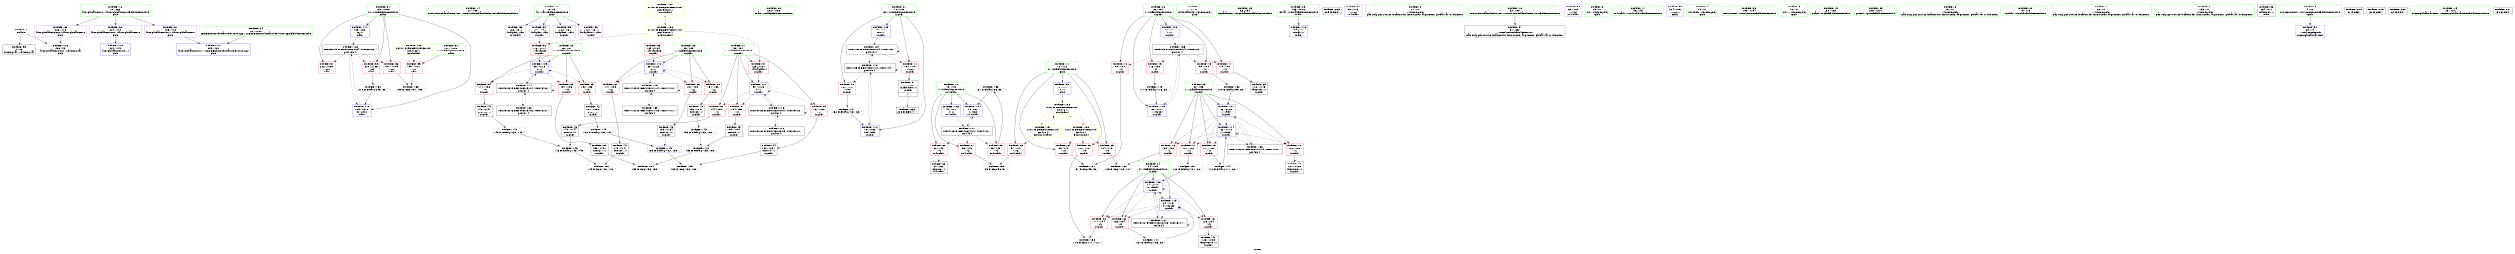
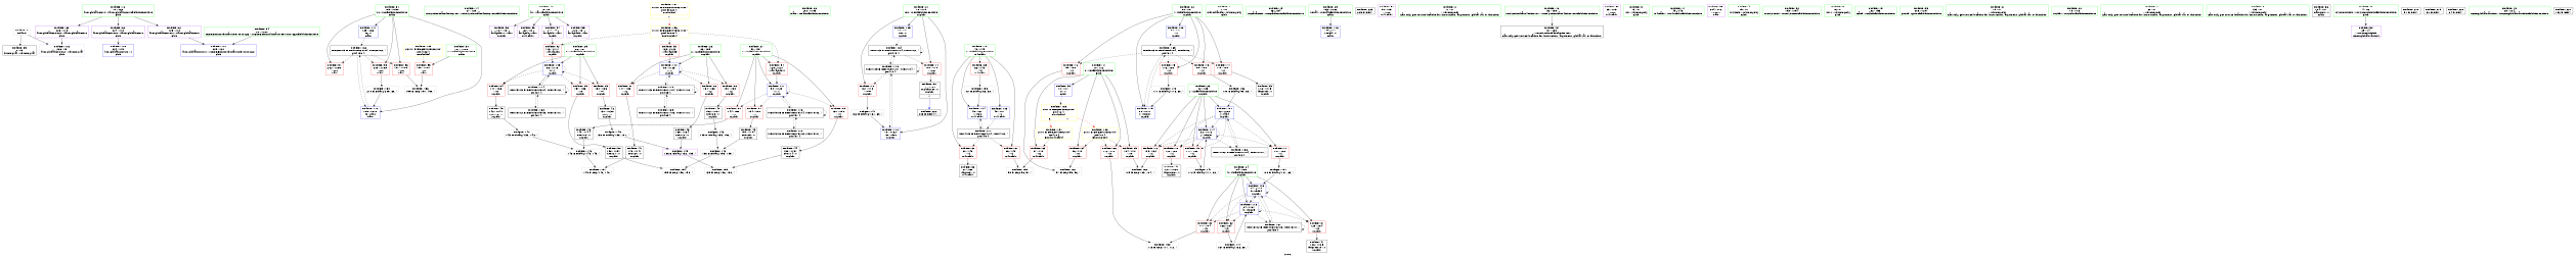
  digraph {
    label=SVFG
    node [color=black shape=record]
    edge [style=solid]
    n1 [color=grey label="{NodeID: 0\nNullPtr}"]
    n2 [label="{NodeID: 35\n2\<--3\ndummyVal\<--dummyVal\n}"]
    n3 [color=blue label="{NodeID: 102\n226\<--3\nllvm.global_ctors_2\<--dummyVal\nGlob }" style=dotted]
    n4 [color=red label="{NodeID: 97\n202\<--189\n\<--tc\nmain\n}"]
    n5 [color=green label="{NodeID: 14\n27\<--28\n_ZNSt8ios_base4InitC1Ev\<--_ZNSt8ios_base4InitC1Ev_field_insensitive\n}"]
    n6 [color=blue label="{NodeID: 111\n90\<--128\nz\<--\n_Z2bfv\n}"]
    n7 [color=red label="{NodeID: 89\n137\<--90\n\<--z\n_Z2bfv\n}"]
    n8 [color=red label="{NodeID: 90\n144\<--90\n\<--z\n_Z2bfv\n}"]
    n9 [color=red label="{NodeID: 91\n154\<--90\n\<--z\n_Z2bfv\n}"]
    n10 [label="{NodeID: 176\nMR_19V_3 = PHI(MR_19V_4, MR_19V_2, )\npts\{91 \}\n}"]
    n11 [label="{NodeID: 44\n138\<--137\nconv14\<--\n_Z2bfv\n}"]
    n12 [label="{NodeID: 46\n145\<--144\nconv18\<--\n_Z2bfv\n}"]
    n13 [label="{NodeID: 49\n155\<--154\nconv25\<--\n_Z2bfv\n}"]
    n14 [label="{NodeID: 170\nMR_19V_2 = PHI(MR_19V_3, MR_19V_1, )\npts\{91 \}\n}"]
    n15 [color=grey label="{NodeID: 155\n139 = cmp(136, 138, )\n}"]
    n16 [color=grey label="{NodeID: 146\n146 = Binary(143, 145, )\n}"]
    n17 [color=grey label="{NodeID: 142\n156 = Binary(153, 155, )\n}"]
    n18 [color=green label="{NodeID: 28\n182\<--183\nmain\<--main_field_insensitive\n}"]
    n19 [label="{NodeID: 42\n131\<--130\nconv\<--\n_Z2bfv\n}"]
    n20 [color=grey label="{NodeID: 145\n132 = Binary(133, 131, )\n}"]
    n21 [color=purple label="{NodeID: 149\n136 = Binary(132, 135, )\n}"]
    n22 [label="{NodeID: 222\n203 = PHI(77, )\n}"]
    n23 [color=purple label="{NodeID: 56\n127\<--8\narrayidx11\<--arr\n_Z2bfv\n}"]
    n24 [color=red label="{NodeID: 94\n128\<--127\n\<--arrayidx11\n_Z2bfv\n}"]
    n25 [color=grey label="{NodeID: 153\n67 = Binary(66, 68, )\n}"]
    n26 [color=blue label="{NodeID: 104\n48\<--67\ni\<--inc\n_Z4readv\n}"]
    n27 [label="{NodeID: 177\nMR_4V_3 = PHI(MR_4V_4, MR_4V_2, )\npts\{49 \}\n}"]
    n28 [color=red label="{NodeID: 67\n56\<--48\n\<--i\n_Z4readv\n}"]
    n29 [color=red label="{NodeID: 68\n60\<--48\n\<--i\n_Z4readv\n}"]
    n30 [color=red label="{NodeID: 69\n66\<--48\n\<--i\n_Z4readv\n}"]
    n31 [color=red label="{NodeID: 70\n161\<--78\n\<--ret\n_Z2bfv\n}"]
    n32 [color=grey label="{NodeID: 141\n162 = Binary(161, 68, )\n}"]
    n33 [color=blue label="{NodeID: 112\n78\<--162\nret\<--inc\n_Z2bfv\n}"]
    n34 [label="{NodeID: 178\nMR_7V_5 = PHI(MR_7V_7, MR_7V_4, )\npts\{79 \}\n}"]
    n35 [label="{NodeID: 167\nMR_13V_2 = PHI(MR_13V_3, MR_13V_1, )\npts\{85 \}\n}"]
    n36 [color=blue label="{NodeID: 108\n84\<--108\nk\<--add4\n_Z2bfv\n}"]
    n37 [color=blue label="{NodeID: 113\n84\<--167\nk\<--inc29\n_Z2bfv\n}"]
    n38 [color=red label="{NodeID: 80\n111\<--84\n\<--k\n_Z2bfv\n}"]
    n39 [color=red label="{NodeID: 81\n125\<--84\n\<--k\n_Z2bfv\n}"]
    n40 [color=red label="{NodeID: 82\n166\<--84\n\<--k\n_Z2bfv\n}"]
    n41 [color=grey label="{NodeID: 158\n113 = cmp(111, 112, )\n}"]
    n42 [label="{NodeID: 41\n126\<--125\nidxprom10\<--\n_Z2bfv\n}"]
    n43 [color=grey label="{NodeID: 144\n167 = Binary(166, 68, )\n}"]
    n44 [color=red label="{NodeID: 84\n141\<--86\n\<--x\n_Z2bfv\n}"]
    n45 [label="{NodeID: 45\n142\<--141\nconv16\<--\n_Z2bfv\n}"]
    n46 [color=grey label="{NodeID: 140\n143 = Binary(133, 142, )\n}"]
    n47 [color=green label="{NodeID: 1\n7\<--1\n__dso_handle\<--dummyObj\nGlob }"]
    n48 [color=red label="{NodeID: 98\n209\<--189\n\<--tc\nmain\n}"]
    n49 [color=grey label="{NodeID: 150\n210 = Binary(209, 68, )\n}"]
    n50 [color=blue label="{NodeID: 118\n189\<--210\ntc\<--inc\nmain\n}"]
    n51 [label="{NodeID: 162\nMR_28V_3 = PHI(MR_28V_4, MR_28V_2, )\npts\{190 \}\n}"]
    n52 [color=green label="{NodeID: 15\n33\<--34\n__cxa_atexit\<--__cxa_atexit_field_insensitive\n}"]
    n53 [label="{NodeID: 164\nMR_7V_3 = PHI(MR_7V_4, MR_7V_2, )\npts\{79 \}\n}"]
    n54 [color=red label="{NodeID: 71\n180\<--78\n\<--ret\n_Z2bfv\n}"]
    n55 [color=green label="{NodeID: 29\n185\<--186\nretval\<--retval_field_insensitive\nmain\n}"]
    n56 [color=blue label="{NodeID: 116\n185\<--11\nretval\<--\nmain\n}"]
    n57 [label="{NodeID: 43\n135\<--134\nconv12\<--\n_Z2bfv\n}"]
    n58 [label="{NodeID: 223\n205 = PHI()\n}"]
    n59 [color=grey label="{NodeID: 157\n149 = cmp(146, 148, )\n}"]
    n60 [color=purple label="{NodeID: 57\n50\<--13\n\<--.str\n_Z4readv\n}"]
    n61 [color=grey label="{NodeID: 154\n159 = cmp(156, 158, )\n}"]
    n62 [label="{NodeID: 51\n77\<--180\n_Z2bfv_ret\<--\n_Z2bfv\n|{<s0>7}}"]
    n63 [label="{NodeID: 168\nMR_15V_2 = PHI(MR_15V_3, MR_15V_1, )\npts\{87 \}\n}"]
    n64 [label="{NodeID: 174\nMR_15V_3 = PHI(MR_15V_4, MR_15V_2, )\npts\{87 \}\n}"]
    n65 [color=blue label="{NodeID: 109\n86\<--118\nx\<--\n_Z2bfv\n}"]
    n66 [color=red label="{NodeID: 85\n157\<--86\n\<--x\n_Z2bfv\n}"]
    n67 [color=red label="{NodeID: 83\n130\<--86\n\<--x\n_Z2bfv\n}"]
    n68 [label="{NodeID: 50\n158\<--157\nconv27\<--\n_Z2bfv\n}"]
    n69 [color=green label="{NodeID: 2\n11\<--1\n\<--dummyObj\nCan only get source location for instruction, argument, global var or function.}"]
    n70 [color=blue label="{NodeID: 99\n10\<--11\nn\<--\nGlob }"]
    n71 [color=yellow label="{NodeID: 183\n2V_1 = ENCHI(MR_2V_0)\npts\{12 \}\nFun[main]|{<s0>6|<s1>7}}" style=double]
    n72 [color=yellow label="{NodeID: 197\n2V_1 = ENCHI(MR_2V_0)\npts\{12 \}\nFun[_Z4readv]}" style=double]
    n73 [color=yellow label="{NodeID: 188\n2V_1 = ENCHI(MR_2V_0)\npts\{12 \}\nFun[_Z2bfv]}" style=double]
    n74 [color=red label="{NodeID: 63\n57\<--10\n\<--n\n_Z4readv\n}"]
    n75 [color=red label="{NodeID: 64\n96\<--10\n\<--n\n_Z2bfv\n}"]
    n76 [color=red label="{NodeID: 65\n104\<--10\n\<--n\n_Z2bfv\n}"]
    n77 [color=red label="{NodeID: 66\n112\<--10\n\<--n\n_Z2bfv\n}"]
    n78 [color=green label="{NodeID: 16\n32\<--38\n_ZNSt8ios_base4InitD1Ev\<--_ZNSt8ios_base4InitD1Ev_field_insensitive\n}"]
    n79 [label="{NodeID: 37\n31\<--32\n\<--_ZNSt8ios_base4InitD1Ev\nCan only get source location for instruction, argument, global var or function.}"]
    n80 [color=yellow label="{NodeID: 196\n21V_1 = ENCHI(MR_21V_0)\npts\{90000 \}\nFun[_Z2bfv]}" style=double]
    n81 [color=red label="{NodeID: 92\n118\<--117\n\<--arrayidx\n_Z2bfv\n}"]
    n82 [color=red label="{NodeID: 93\n123\<--122\n\<--arrayidx9\n_Z2bfv\n}"]
    n83 [color=blue label="{NodeID: 110\n88\<--123\ny\<--\n_Z2bfv\n}"]
    n84 [label="{NodeID: 175\nMR_17V_3 = PHI(MR_17V_4, MR_17V_2, )\npts\{89 \}\n}"]
    n85 [color=red label="{NodeID: 86\n134\<--88\n\<--y\n_Z2bfv\n}"]
    n86 [color=red label="{NodeID: 87\n147\<--88\n\<--y\n_Z2bfv\n}"]
    n87 [color=red label="{NodeID: 88\n151\<--88\n\<--y\n_Z2bfv\n}"]
    n88 [color=green label="{NodeID: 30\n187\<--188\nt\<--t_field_insensitive\nmain\n}"]
    n89 [color=red label="{NodeID: 95\n198\<--187\n\<--t\nmain\n}"]
    n90 [color=grey label="{NodeID: 156\n199 = cmp(197, 198, )\n}"]
    n91 [color=purple label="{NodeID: 58\n63\<--13\n\<--.str\n_Z4readv\n}"]
    n92 [color=red label="{NodeID: 72\n95\<--80\n\<--i\n_Z2bfv\n}"]
    n93 [color=grey label="{NodeID: 161\n97 = cmp(95, 96, )\n}"]
    n94 [label="{NodeID: 169\nMR_17V_2 = PHI(MR_17V_3, MR_17V_1, )\npts\{89 \}\n}"]
    n95 [color=green label="{NodeID: 3\n13\<--1\n.str\<--dummyObj\nGlob }"]
    n96 [color=grey label="{NodeID: 159\n58 = cmp(56, 57, )\n}"]
    n97 [color=grey label="{NodeID: 160\n105 = cmp(103, 104, )\n}"]
    n98 [color=blue label="{NodeID: 100\n224\<--19\nllvm.global_ctors_0\<--\nGlob }"]
    n99 [color=green label="{NodeID: 17\n45\<--46\n_Z4readv\<--_Z4readv_field_insensitive\n}"]
    n100 [color=blue label="{NodeID: 114\n82\<--172\nj\<--inc31\n_Z2bfv\n}"]
    n101 [color=red label="{NodeID: 76\n103\<--82\n\<--j\n_Z2bfv\n}"]
    n102 [color=red label="{NodeID: 77\n107\<--82\n\<--j\n_Z2bfv\n}"]
    n103 [color=red label="{NodeID: 78\n120\<--82\n\<--j\n_Z2bfv\n}"]
    n104 [color=red label="{NodeID: 79\n171\<--82\n\<--j\n_Z2bfv\n}"]
    n105 [label="{NodeID: 166\nMR_11V_2 = PHI(MR_11V_4, MR_11V_1, )\npts\{83 \}\n}"]
    n106 [color=grey label="{NodeID: 151\n108 = Binary(107, 68, )\n}"]
    n107 [label="{NodeID: 40\n121\<--120\nidxprom8\<--\n_Z2bfv\n}"]
    n108 [color=grey label="{NodeID: 147\n172 = Binary(171, 68, )\n}"]
    n109 [color=blue label="{NodeID: 107\n82\<--100\nj\<--add\n_Z2bfv\n}"]
    n110 [color=green label="{NodeID: 31\n189\<--190\ntc\<--tc_field_insensitive\nmain\n}"]
    n111 [color=red label="{NodeID: 96\n197\<--189\n\<--tc\nmain\n}"]
    n112 [color=blue label="{NodeID: 117\n189\<--68\ntc\<--\nmain\n}"]
    n113 [color=purple label="{NodeID: 59\n204\<--16\n\<--.str.1\nmain\n}"]
    n114 [color=red label="{NodeID: 73\n99\<--80\n\<--i\n_Z2bfv\n}"]
    n115 [color=grey label="{NodeID: 152\n100 = Binary(99, 68, )\n}"]
    n116 [label="{NodeID: 47\n148\<--147\nconv20\<--\n_Z2bfv\n}"]
    n117 [color=green label="{NodeID: 4\n15\<--1\n_ZSt3cin\<--dummyObj\nGlob }"]
    n118 [color=blue label="{NodeID: 101\n225\<--20\nllvm.global_ctors_1\<--_GLOBAL__sub_I_azure97_0_0.cpp\nGlob }"]
    n119 [color=green label="{NodeID: 18\n48\<--49\ni\<--i_field_insensitive\n_Z4readv\n}"]
    n120 [color=blue label="{NodeID: 103\n48\<--11\ni\<--\n_Z4readv\n}"]
    n121 [label="{NodeID: 38\n61\<--60\nidxprom\<--\n_Z4readv\n}"]
    n122 [color=blue label="{NodeID: 115\n80\<--177\ni\<--inc34\n_Z2bfv\n}"]
    n123 [label="{NodeID: 165\nMR_9V_3 = PHI(MR_9V_4, MR_9V_2, )\npts\{81 \}\n}"]
    n124 [color=red label="{NodeID: 74\n115\<--80\n\<--i\n_Z2bfv\n}"]
    n125 [color=red label="{NodeID: 75\n176\<--80\n\<--i\n_Z2bfv\n}"]
    n126 [label="{NodeID: 39\n116\<--115\nidxprom\<--\n_Z2bfv\n}"]
    n127 [color=grey label="{NodeID: 148\n177 = Binary(176, 68, )\n}"]
    n128 [color=green label="{NodeID: 32\n193\<--194\n_ZNSirsERi\<--_ZNSirsERi_field_insensitive\n}"]
    n129 [color=grey label="{NodeID: 143\n153 = Binary(133, 152, )\n}"]
    n130 [color=purple label="{NodeID: 60\n224\<--18\nllvm.global_ctors_0\<--llvm.global_ctors\nGlob }"]
    n131 [label="{NodeID: 48\n152\<--151\nconv23\<--\n_Z2bfv\n}"]
    n132 [color=green label="{NodeID: 5\n16\<--1\n.str.1\<--dummyObj\nGlob }"]
    n133 [color=yellow label="{NodeID: 185\n26V_1 = ENCHI(MR_26V_0)\npts\{188 \}\nFun[main]}" style=double]
    n134 [color=green label="{NodeID: 19\n52\<--53\nscanf\<--scanf_field_insensitive\n}"]
    n135 [color=green label="{NodeID: 33\n206\<--207\nprintf\<--printf_field_insensitive\n}"]
    n136 [color=purple label="{NodeID: 61\n225\<--18\nllvm.global_ctors_1\<--llvm.global_ctors\nGlob }"]
    n137 [color=green label="{NodeID: 6\n19\<--1\n\<--dummyObj\nCan only get source location for instruction, argument, global var or function.}"]
    n138 [color=green label="{NodeID: 20\n75\<--76\n_Z2bfv\<--_Z2bfv_field_insensitive\n}"]
    n139 [color=green label="{NodeID: 34\n20\<--220\n_GLOBAL__sub_I_azure97_0_0.cpp\<--_GLOBAL__sub_I_azure97_0_0.cpp_field_insensitive\n}"]
    n140 [color=purple label="{NodeID: 62\n226\<--18\nllvm.global_ctors_2\<--llvm.global_ctors\nGlob }"]
    n141 [color=green label="{NodeID: 7\n68\<--1\n\<--dummyObj\nCan only get source location for instruction, argument, global var or function.}"]
    n142 [color=yellow label="{NodeID: 187\n21V_1 = ENCHI(MR_21V_0)\npts\{90000 \}\nFun[main]|{<s0>7}}" style=double]
    n143 [color=green label="{NodeID: 21\n78\<--79\nret\<--ret_field_insensitive\n_Z2bfv\n}"]
    n144 [color=blue label="{NodeID: 105\n78\<--11\nret\<--\n_Z2bfv\n}"]
    n145 [color=green label="{NodeID: 8\n133\<--1\n\<--dummyObj\nCan only get source location for instruction, argument, global var or function.}"]
    n146 [color=green label="{NodeID: 22\n80\<--81\ni\<--i_field_insensitive\n_Z2bfv\n}"]
    n147 [color=blue label="{NodeID: 106\n80\<--11\ni\<--\n_Z2bfv\n}"]
    n148 [label="{NodeID: 36\n184\<--11\nmain_ret\<--\nmain\n}"]
    n149 [color=green label="{NodeID: 9\n4\<--6\n_ZStL8__ioinit\<--_ZStL8__ioinit_field_insensitive\nGlob }"]
    n150 [color=purple label="{NodeID: 52\n29\<--4\n\<--_ZStL8__ioinit\n__cxx_global_var_init\n}"]
    n151 [color=green label="{NodeID: 23\n82\<--83\nj\<--j_field_insensitive\n_Z2bfv\n}"]
    n152 [color=green label="{NodeID: 10\n8\<--9\narr\<--arr_field_insensitive\nGlob }"]
    n153 [color=purple label="{NodeID: 53\n62\<--8\narrayidx\<--arr\n_Z4readv\n}"]
    n154 [color=purple label="{NodeID: 54\n117\<--8\narrayidx\<--arr\n_Z2bfv\n}"]
    n155 [color=purple label="{NodeID: 55\n122\<--8\narrayidx9\<--arr\n_Z2bfv\n}"]
    n156 [color=green label="{NodeID: 24\n84\<--85\nk\<--k_field_insensitive\n_Z2bfv\n}"]
    n157 [label="{NodeID: 218\n51 = PHI()\n}"]
    n158 [color=green label="{NodeID: 11\n10\<--12\nn\<--n_field_insensitive\nGlob }"]
    n159 [color=green label="{NodeID: 25\n86\<--87\nx\<--x_field_insensitive\n_Z2bfv\n}"]
    n160 [label="{NodeID: 219\n30 = PHI()\n}"]
    n161 [color=green label="{NodeID: 12\n18\<--22\nllvm.global_ctors\<--llvm.global_ctors_field_insensitive\nGlob }"]
    n162 [color=green label="{NodeID: 26\n88\<--89\ny\<--y_field_insensitive\n_Z2bfv\n}"]
    n163 [label="{NodeID: 220\n64 = PHI()\n}"]
    n164 [color=green label="{NodeID: 13\n23\<--24\n__cxx_global_var_init\<--__cxx_global_var_init_field_insensitive\n}"]
    n165 [color=green label="{NodeID: 27\n90\<--91\nz\<--z_field_insensitive\n_Z2bfv\n}"]
    n166 [label="{NodeID: 221\n192 = PHI()\n}"]
    n1 -> n2
    n1 -> n3
    n6 -> n6 [style=dashed]
    n6 -> n7 [style=dashed]
    n6 -> n8 [style=dashed]
    n6 -> n9 [style=dashed]
    n6 -> n10 [style=dashed]
    n7 -> n11
    n8 -> n12
    n9 -> n13
    n10 -> n6 [style=dashed]
    n10 -> n10 [style=dashed]
    n10 -> n14 [style=dashed]
    n11 -> n15
    n12 -> n16
    n13 -> n17
    n14 -> n10 [style=dashed]
    n16 -> n59
    n17 -> n61
    n19 -> n20
    n20 -> n21
    n21 -> n15
    n24 -> n6
    n25 -> n26
    n26 -> n27 [style=dashed]
    n27 -> n26 [style=dashed]
    n27 -> n28 [style=dashed]
    n27 -> n29 [style=dashed]
-   n27 -> n30 [style=dashed]
    n28 -> n96
    n29 -> n121
    n30 -> n25
    n31 -> n32
    n32 -> n33
    n33 -> n34 [style=dashed]
    n34 -> n31 [style=dashed]
    n34 -> n33 [style=dashed]
    n34 -> n34 [style=dashed]
    n34 -> n53 [style=dashed]
    n35 -> n35 [style=dashed]
    n35 -> n36 [style=dashed]
    n36 -> n35 [style=dashed]
    n36 -> n36 [style=dashed]
    n36 -> n37 [style=dashed]
    n36 -> n38 [style=dashed]
    n36 -> n39 [style=dashed]
    n36 -> n40 [style=dashed]
    n37 -> n35 [style=dashed]
    n37 -> n36 [style=dashed]
    n37 -> n37 [style=dashed]
    n37 -> n38 [style=dashed]
    n37 -> n39 [style=dashed]
    n37 -> n40 [style=dashed]
    n38 -> n41
    n39 -> n42
    n40 -> n43
    n43 -> n37
    n44 -> n45
    n45 -> n46
    n46 -> n16
    n48 -> n49
    n49 -> n50
    n50 -> n51 [style=dashed]
    n51 -> n4 [style=dashed]
    n51 -> n48 [style=dashed]
    n51 -> n50 [style=dashed]
    n51 -> n111 [style=dashed]
    n53 -> n34 [style=dashed]
    n53 -> n53 [style=dashed]
    n53 -> n54 [style=dashed]
    n54 -> n62
    n55 -> n56
    n57 -> n21
    n62 -> n22 [color=blue tailport=s0]
    n63 -> n64 [style=dashed]
    n64 -> n63 [style=dashed]
    n64 -> n64 [style=dashed]
    n64 -> n65 [style=dashed]
    n65 -> n44 [style=dashed]
    n65 -> n64
    n65 -> n65 [style=dashed]
    n65 -> n66 [style=dashed]
    n65 -> n67 [style=dashed]
    n66 -> n68
    n67 -> n19
    n68 -> n61
    n70 -> n71 [style=dashed]
    n71 -> n72 [color=red style=dashed tailport=s0]
    n71 -> n73 [color=red style=dashed tailport=s1]
    n72 -> n74 [style=dashed]
    n73 -> n75 [style=dashed]
    n73 -> n76 [style=dashed]
    n73 -> n77 [style=dashed]
    n74 -> n96
    n75 -> n93
    n76 -> n97
    n77 -> n41
    n78 -> n79
    n80 -> n24 [style=dashed]
    n80 -> n81 [style=dashed]
+   n80 -> n82 [style=dashed]
    n81 -> n65
    n82 -> n83
    n83 -> n83 [style=dashed]
    n83 -> n84 [style=dashed]
    n83 -> n85 [style=dashed]
    n83 -> n86 [style=dashed]
    n83 -> n87 [style=dashed]
    n84 -> n83 [style=dashed]
    n84 -> n84 [style=dashed]
    n84 -> n94 [style=dashed]
    n85 -> n57
    n86 -> n116
    n87 -> n131
    n88 -> n89
    n89 -> n90
    n92 -> n93
    n94 -> n84 [style=dashed]
    n100 -> n100 [style=dashed]
    n100 -> n101 [style=dashed]
    n100 -> n102 [style=dashed]
    n100 -> n103 [style=dashed]
    n100 -> n104 [style=dashed]
    n100 -> n105 [style=dashed]
    n101 -> n97
    n102 -> n106
    n103 -> n107
    n104 -> n108
    n105 -> n109 [style=dashed]
    n106 -> n36
    n108 -> n100
    n109 -> n100 [style=dashed]
    n109 -> n101 [style=dashed]
    n109 -> n102 [style=dashed]
    n109 -> n103 [style=dashed]
    n109 -> n104 [style=dashed]
    n109 -> n105 [style=dashed]
    n110 -> n4
    n110 -> n48
    n110 -> n50
    n110 -> n111
    n110 -> n112
    n111 -> n90
    n112 -> n51 [style=dashed]
    n114 -> n115
    n115 -> n109
    n116 -> n59
    n119 -> n26
    n119 -> n28
    n119 -> n29
    n119 -> n30
    n119 -> n120
    n120 -> n27 [style=dashed]
    n122 -> n123 [style=dashed]
    n123 -> n92 [style=dashed]
    n123 -> n114 [style=dashed]
    n123 -> n122 [style=dashed]
    n123 -> n124 [style=dashed]
    n123 -> n125 [style=dashed]
    n124 -> n126
    n125 -> n127
    n127 -> n122
    n129 -> n17
    n130 -> n98
    n131 -> n129
    n133 -> n89 [style=dashed]
    n136 -> n118
    n139 -> n118
    n140 -> n3
    n142 -> n80 [color=red style=dashed tailport=s0]
    n143 -> n31
    n143 -> n33
    n143 -> n54
    n143 -> n144
    n144 -> n53 [style=dashed]
    n146 -> n92
    n146 -> n114
    n146 -> n122
    n146 -> n124
    n146 -> n125
    n146 -> n147
    n147 -> n123 [style=dashed]
    n149 -> n150
    n151 -> n100
    n151 -> n101
    n151 -> n102
    n151 -> n103
    n151 -> n104
    n151 -> n109
    n152 -> n23
    n152 -> n153
    n152 -> n154
    n152 -> n155
    n154 -> n81
    n156 -> n36
    n156 -> n37
    n156 -> n38
    n156 -> n39
    n156 -> n40
    n158 -> n70
    n158 -> n74
    n158 -> n75
    n158 -> n76
    n158 -> n77
    n159 -> n44
    n159 -> n65
    n159 -> n66
    n159 -> n67
    n161 -> n130
    n161 -> n136
    n161 -> n140
    n162 -> n83
    n162 -> n85
    n162 -> n86
    n162 -> n87
    n165 -> n6
    n165 -> n7
    n165 -> n8
    n165 -> n9
    n165 -> n24
  }
